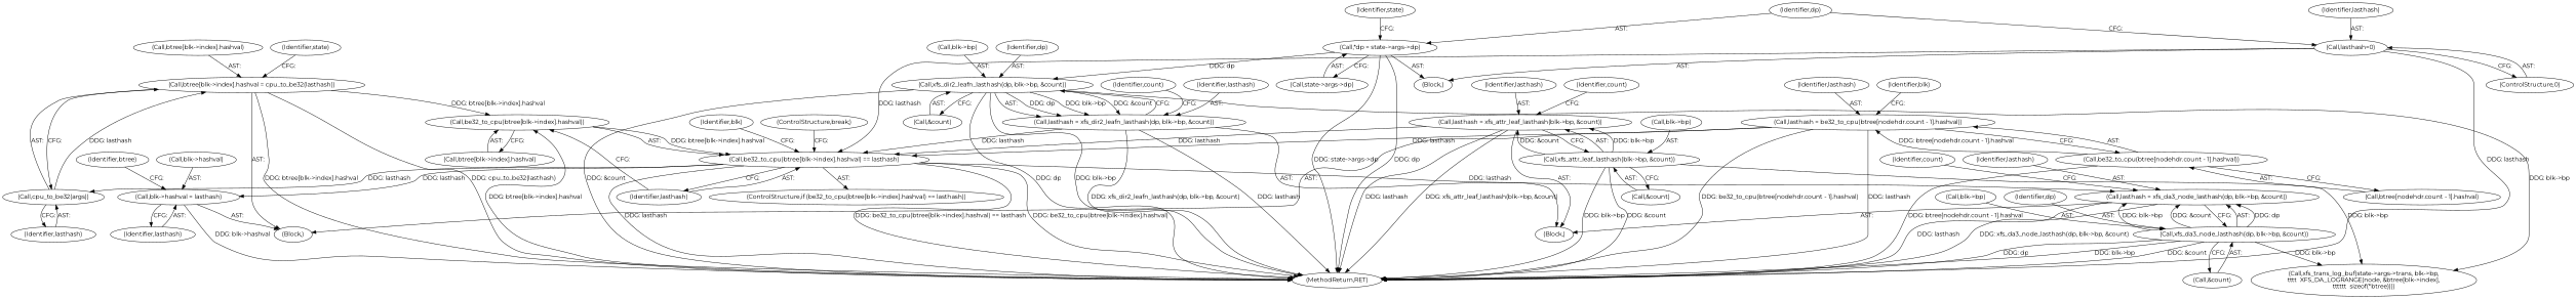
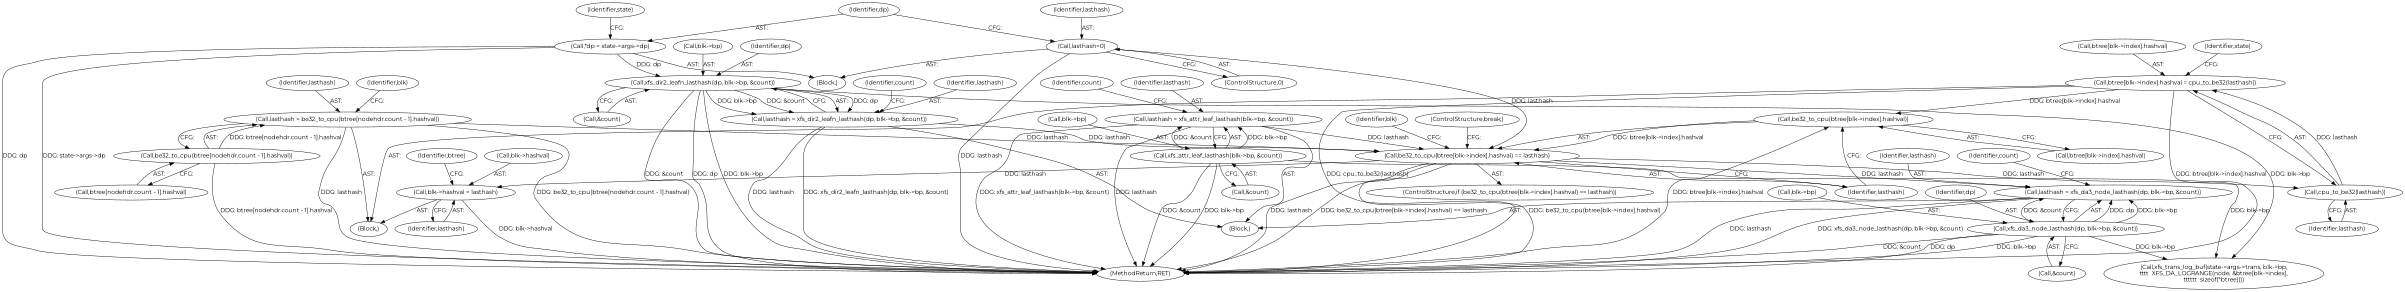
  digraph {
    fontname=Montserrat
    node [fontname=Montserrat]
    edge [fontname=Montserrat]
    n1 [label="(Call,btree[blk->index].hashval = cpu_to_be32(lasthash))"]
-   n2 [label="(Call,cpu_to_be32(args))"]
+   n2 [label="(Call,cpu_to_be32(lasthash))"]
    n3 [label="(Call,be32_to_cpu(btree[blk->index].hashval))"]
    n4 [label="(Block,)"]
    n5 [label="(MethodReturn,RET)"]
    n6 [label="(Identifier,lasthash)"]
    n7 [label="(Call,be32_to_cpu(btree[blk->index].hashval) == lasthash)"]
    n8 [label="(Call,btree[blk->index].hashval)"]
    n9 [label="(Call,blk->hashval = lasthash)"]
    n10 [label="(ControlStructure,if (be32_to_cpu(btree[blk->index].hashval) == lasthash))"]
    n11 [label="(Identifier,lasthash)"]
    n12 [label="(Call,lasthash = xfs_da3_node_lasthash(dp, blk->bp, &count))"]
    n13 [label="(Identifier,lasthash)"]
    n14 [label="(Call,xfs_da3_node_lasthash(dp, blk->bp, &count))"]
    n15 [label="(Block,)"]
    n16 [label="(Call,&count)"]
    n17 [label="(Call,xfs_trans_log_buf(state->args->trans, blk->bp,\n\t\t\t\t  XFS_DA_LOGRANGE(node, &btree[blk->index],\n\t\t\t\t\t\t  sizeof(*btree))))"]
    n18 [label="(Call,*dp = state->args->dp)"]
    n19 [label="(Call,xfs_dir2_leafn_lasthash(dp, blk->bp, &count))"]
-   n20 [label="(Call,state->args->dp)"]
    n21 [label="(Block,)"]
    n22 [label="(Call,lasthash = xfs_dir2_leafn_lasthash(dp, blk->bp, &count))"]
    n23 [label="(Call,&count)"]
    n24 [label="(Call,lasthash=0)"]
    n25 [label="(ControlStructure,0)"]
    n26 [label="(Call,lasthash = xfs_attr_leaf_lasthash(blk->bp, &count))"]
    n27 [label="(Call,xfs_attr_leaf_lasthash(blk->bp, &count))"]
    n28 [label="(Call,&count)"]
    n29 [label="(Call,lasthash = be32_to_cpu(btree[nodehdr.count - 1].hashval))"]
    n30 [label="(Call,be32_to_cpu(btree[nodehdr.count - 1].hashval))"]
    n31 [label="(Call,btree[nodehdr.count - 1].hashval)"]
    n32 [label="(Call,blk->bp)"]
    n33 [label="(Identifier,lasthash)"]
    n34 [label="(Call,btree[blk->index].hashval)"]
    n35 [label="(Identifier,btree)"]
    n36 [label="(Identifier,dp)"]
    n37 [label="(Identifier,blk)"]
    n38 [label="(Identifier,dp)"]
    n39 [label="(Identifier,lasthash)"]
    n40 [label="(Identifier,blk)"]
    n41 [label="(Identifier,lasthash)"]
    n42 [label="(Call,blk->bp)"]
    n43 [label="(Identifier,state)"]
    n44 [label="(Identifier,lasthash)"]
    n45 [label="(Call,blk->hashval)"]
    n46 [label="(Identifier,dp)"]
    n47 [label="(Identifier,lasthash)"]
    n48 [label="(Call,blk->bp)"]
    n49 [label="(Identifier,count)"]
    n50 [label="(Identifier,state)"]
    n51 [label="(Identifier,count)"]
    n52 [label="(ControlStructure,break;)"]
    n53 [label="(Identifier,count)"]
    n1 -> n2 [label="CFG: "]
    n1 -> n3 [label="DDG: btree[blk->index].hashval"]
    n1 -> n4 [label="AST: "]
    n1 -> n5 [label="DDG: cpu_to_be32(lasthash)"]
    n1 -> n5 [label="DDG: btree[blk->index].hashval"]
    n2 -> n1 [label="AST: "]
    n2 -> n1 [label="DDG: lasthash"]
    n2 -> n6 [label="CFG: "]
    n3 -> n7 [label="AST: "]
    n3 -> n7 [label="DDG: btree[blk->index].hashval"]
    n3 -> n8 [label="CFG: "]
    n5 -> n3 [label="DDG: btree[blk->index].hashval"]
    n6 -> n2 [label="AST: "]
    n7 -> n2 [label="DDG: lasthash"]
    n7 -> n5 [label="DDG: be32_to_cpu(btree[blk->index].hashval)"]
    n7 -> n5 [label="DDG: lasthash"]
    n7 -> n5 [label="DDG: be32_to_cpu(btree[blk->index].hashval) == lasthash"]
    n7 -> n9 [label="DDG: lasthash"]
    n7 -> n10 [label="AST: "]
    n7 -> n11 [label="CFG: "]
    n7 -> n12 [label="DDG: lasthash"]
    n8 -> n3 [label="AST: "]
    n9 -> n4 [label="AST: "]
    n9 -> n5 [label="DDG: blk->hashval"]
    n9 -> n13 [label="CFG: "]
    n11 -> n3 [label="CFG: "]
    n11 -> n7 [label="AST: "]
    n12 -> n5 [label="DDG: xfs_da3_node_lasthash(dp, blk->bp, &count)"]
    n12 -> n5 [label="DDG: lasthash"]
    n12 -> n14 [label="CFG: "]
    n12 -> n15 [label="AST: "]
    n13 -> n9 [label="AST: "]
    n14 -> n5 [label="DDG: blk->bp"]
    n14 -> n5 [label="DDG: &count"]
    n14 -> n5 [label="DDG: dp"]
    n14 -> n12 [label="AST: "]
    n14 -> n12 [label="DDG: dp"]
    n14 -> n12 [label="DDG: blk->bp"]
    n14 -> n12 [label="DDG: &count"]
    n14 -> n16 [label="CFG: "]
    n14 -> n17 [label="DDG: blk->bp"]
    n16 -> n14 [label="AST: "]
    n18 -> n5 [label="DDG: dp"]
    n18 -> n5 [label="DDG: state->args->dp"]
    n18 -> n19 [label="DDG: dp"]
-   n18 -> n20 [label="CFG: "]
    n18 -> n21 [label="AST: "]
    n19 -> n5 [label="DDG: &count"]
    n19 -> n5 [label="DDG: dp"]
    n19 -> n5 [label="DDG: blk->bp"]
    n19 -> n17 [label="DDG: blk->bp"]
    n19 -> n22 [label="AST: "]
    n19 -> n22 [label="DDG: dp"]
    n19 -> n22 [label="DDG: blk->bp"]
    n19 -> n22 [label="DDG: &count"]
    n19 -> n23 [label="CFG: "]
-   n20 -> n18 [label="AST: "]
    n22 -> n5 [label="DDG: xfs_dir2_leafn_lasthash(dp, blk->bp, &count)"]
    n22 -> n5 [label="DDG: lasthash"]
    n22 -> n7 [label="DDG: lasthash"]
    n22 -> n15 [label="AST: "]
    n22 -> n19 [label="CFG: "]
    n23 -> n19 [label="AST: "]
    n24 -> n5 [label="DDG: lasthash"]
    n24 -> n7 [label="DDG: lasthash"]
    n24 -> n21 [label="AST: "]
    n24 -> n25 [label="CFG: "]
    n25 -> n24 [label="AST: "]
    n26 -> n5 [label="DDG: xfs_attr_leaf_lasthash(blk->bp, &count)"]
    n26 -> n5 [label="DDG: lasthash"]
    n26 -> n7 [label="DDG: lasthash"]
    n26 -> n15 [label="AST: "]
    n26 -> n27 [label="CFG: "]
    n27 -> n5 [label="DDG: &count"]
    n27 -> n5 [label="DDG: blk->bp"]
    n27 -> n17 [label="DDG: blk->bp"]
    n27 -> n26 [label="AST: "]
    n27 -> n26 [label="DDG: blk->bp"]
    n27 -> n26 [label="DDG: &count"]
    n27 -> n28 [label="CFG: "]
    n28 -> n27 [label="AST: "]
    n29 -> n4 [label="AST: "]
    n29 -> n5 [label="DDG: be32_to_cpu(btree[nodehdr.count - 1].hashval)"]
    n29 -> n5 [label="DDG: lasthash"]
    n29 -> n7 [label="DDG: lasthash"]
    n29 -> n30 [label="CFG: "]
    n30 -> n5 [label="DDG: btree[nodehdr.count - 1].hashval"]
    n30 -> n29 [label="AST: "]
    n30 -> n29 [label="DDG: btree[nodehdr.count - 1].hashval"]
    n30 -> n31 [label="CFG: "]
    n31 -> n30 [label="AST: "]
    n32 -> n19 [label="AST: "]
    n33 -> n29 [label="AST: "]
    n34 -> n1 [label="AST: "]
    n35 -> n9 [label="CFG: "]
    n36 -> n19 [label="AST: "]
    n37 -> n7 [label="CFG: "]
    n38 -> n14 [label="AST: "]
    n39 -> n26 [label="AST: "]
    n40 -> n29 [label="CFG: "]
    n41 -> n24 [label="AST: "]
    n42 -> n14 [label="AST: "]
    n43 -> n1 [label="CFG: "]
    n44 -> n12 [label="AST: "]
    n45 -> n9 [label="AST: "]
    n46 -> n18 [label="AST: "]
    n46 -> n24 [label="CFG: "]
    n47 -> n22 [label="AST: "]
    n48 -> n27 [label="AST: "]
    n49 -> n12 [label="CFG: "]
    n50 -> n18 [label="CFG: "]
    n51 -> n26 [label="CFG: "]
    n52 -> n7 [label="CFG: "]
    n53 -> n22 [label="CFG: "]
  }
